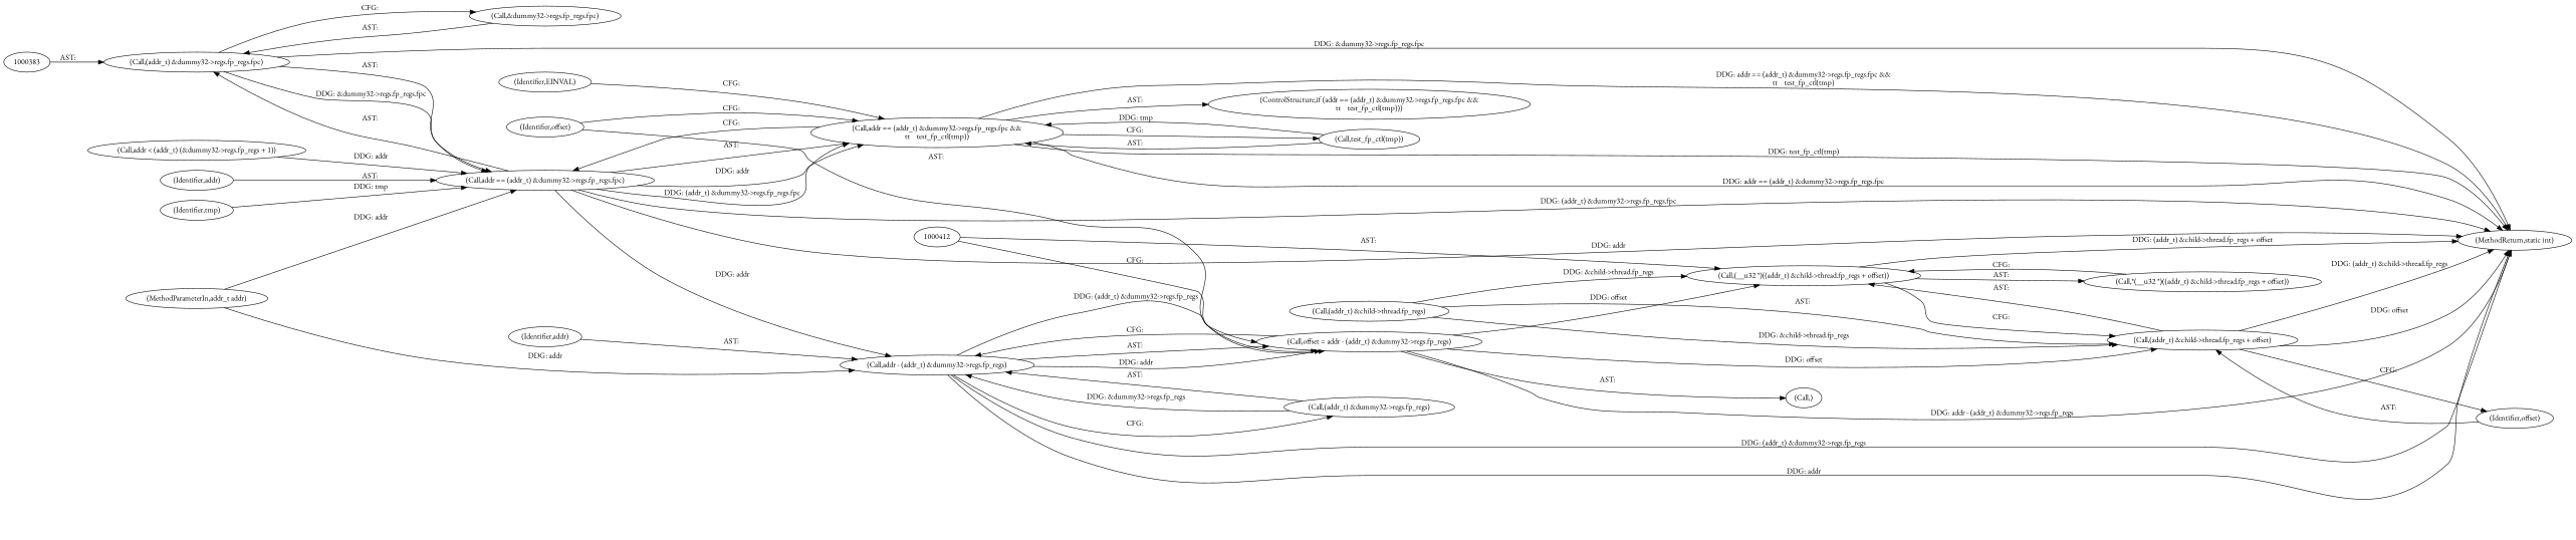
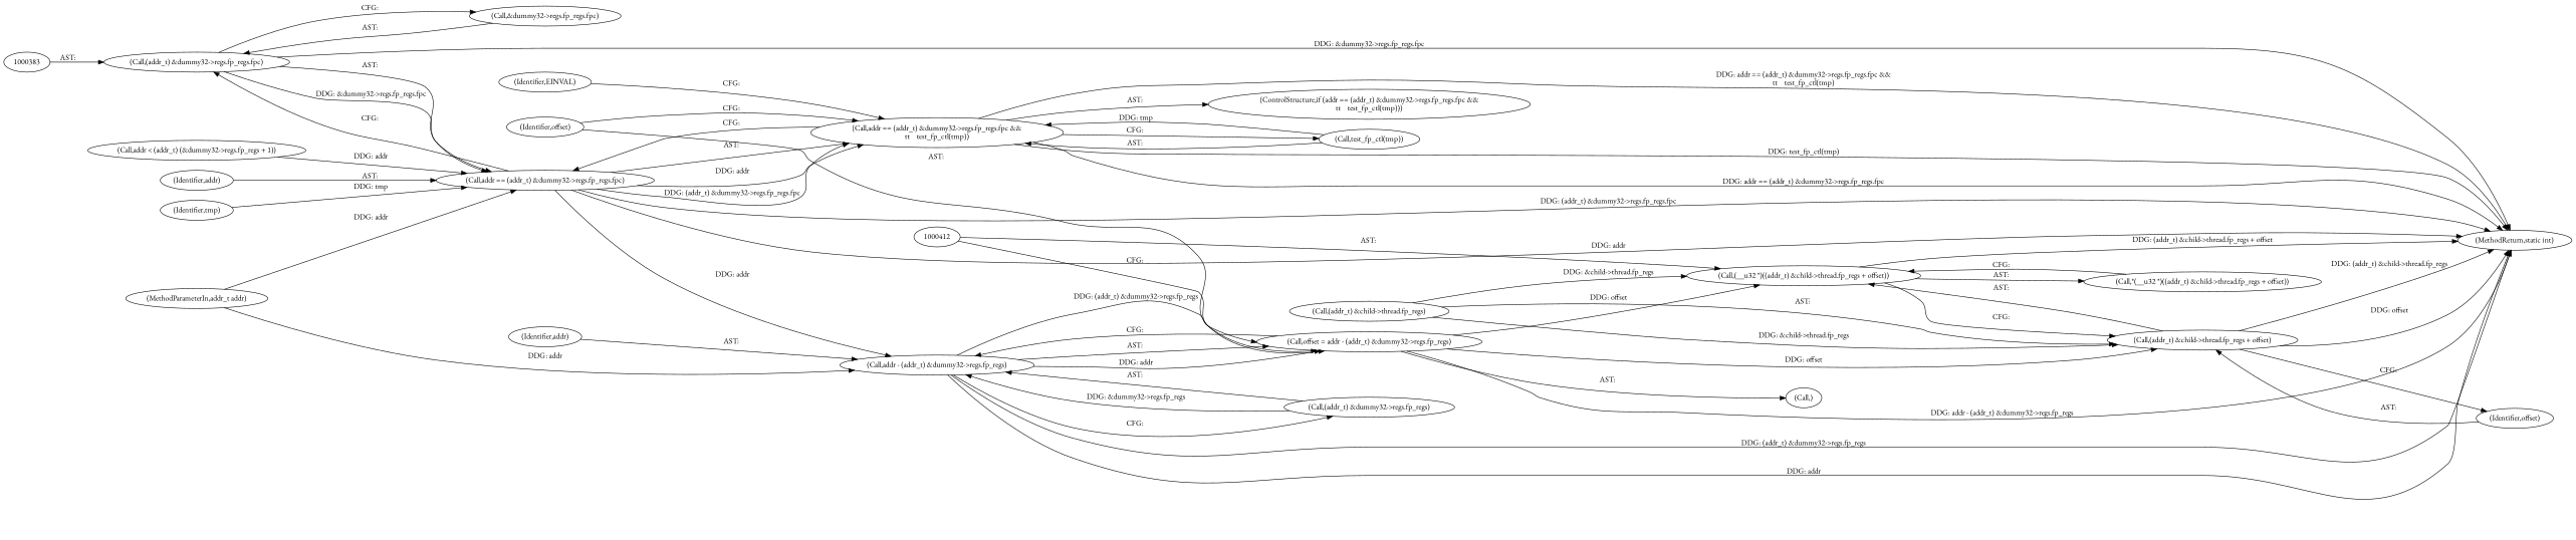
  digraph {
    fontname="EB Garamond"
    rankdir=LR
    node [fontname="EB Garamond"]
    edge [fontname="EB Garamond"]
    n1 [label="(Call,(addr_t) &dummy32->regs.fp_regs.fpc)"]
    n2 [label="(Call,addr == (addr_t) &dummy32->regs.fp_regs.fpc)"]
    n3 [label="(MethodReturn,static int)"]
    n4 [label="(Call,&dummy32->regs.fp_regs.fpc)"]
    n5 [label="(Call,addr == (addr_t) &dummy32->regs.fp_regs.fpc &&\n\t\t    test_fp_ctl(tmp))"]
    n6 [label="(Call,addr - (addr_t) &dummy32->regs.fp_regs)"]
    n7 [label="(ControlStructure,if (addr == (addr_t) &dummy32->regs.fp_regs.fpc &&\n\t\t    test_fp_ctl(tmp)))"]
    n8 [label="(Call,test_fp_ctl(tmp))"]
    n9 [label="(Call,offset = addr - (addr_t) &dummy32->regs.fp_regs)"]
    n10 [label="(Call,(addr_t) &dummy32->regs.fp_regs)"]
    n11 [label="(Call,(__u32 *)((addr_t) &child->thread.fp_regs + offset))"]
    n12 [label="(Call,(addr_t) &child->thread.fp_regs + offset)"]
    n13 [label="(Call,)"]
    n14 [label="(Call,*(__u32 *)((addr_t) &child->thread.fp_regs + offset))"]
    n15 [label="(Identifier,offset)"]
    n16 [label="(Call,(addr_t) &child->thread.fp_regs)"]
    n17 [label="(Call,addr < (addr_t) (&dummy32->regs.fp_regs + 1))"]
    n18 [label="(Identifier,offset)"]
    n19 [label="(Identifier,EINVAL)"]
    n20 [label="(Identifier,addr)"]
    n21 [label="(MethodParameterIn,addr_t addr)"]
    n22 [label="(Identifier,tmp)"]
    n23 [label="(Identifier,addr)"]
    1000383
    1000412
    n1 -> n2 [label="AST: "]
    n1 -> n2 [label="DDG: &dummy32->regs.fp_regs.fpc"]
    n1 -> n3 [label="DDG: &dummy32->regs.fp_regs.fpc"]
    n1 -> n4 [label="CFG: "]
-   n2 -> n1 [label="AST: "]
+   n2 -> n1 [label="CFG: "]
    n2 -> n3 [label="DDG: (addr_t) &dummy32->regs.fp_regs.fpc"]
    n2 -> n3 [label="DDG: addr"]
    n2 -> n5 [label="AST: "]
    n2 -> n5 [label="DDG: addr"]
    n2 -> n5 [label="DDG: (addr_t) &dummy32->regs.fp_regs.fpc"]
    n2 -> n6 [label="DDG: addr"]
    n4 -> n1 [label="AST: "]
    n5 -> n2 [label="CFG: "]
    n5 -> n3 [label="DDG: test_fp_ctl(tmp)"]
    n5 -> n3 [label="DDG: addr == (addr_t) &dummy32->regs.fp_regs.fpc"]
    n5 -> n3 [label="DDG: addr == (addr_t) &dummy32->regs.fp_regs.fpc &&\n\t\t    test_fp_ctl(tmp)"]
    n5 -> n7 [label="AST: "]
    n5 -> n8 [label="CFG: "]
    n6 -> n3 [label="DDG: (addr_t) &dummy32->regs.fp_regs"]
    n6 -> n3 [label="DDG: addr"]
    n6 -> n9 [label="AST: "]
    n6 -> n9 [label="DDG: addr"]
    n6 -> n9 [label="DDG: (addr_t) &dummy32->regs.fp_regs"]
    n6 -> n10 [label="CFG: "]
    n8 -> n5 [label="AST: "]
    n8 -> n5 [label="DDG: tmp"]
    n9 -> n3 [label="DDG: addr - (addr_t) &dummy32->regs.fp_regs"]
    n9 -> n6 [label="CFG: "]
    n9 -> n11 [label="DDG: offset"]
    n9 -> n12 [label="DDG: offset"]
    n9 -> n13 [label="AST: "]
    n10 -> n6 [label="AST: "]
    n10 -> n6 [label="DDG: &dummy32->regs.fp_regs"]
    n11 -> n3 [label="DDG: (addr_t) &child->thread.fp_regs + offset"]
    n11 -> n12 [label="CFG: "]
    n11 -> n14 [label="AST: "]
    n12 -> n3 [label="DDG: (addr_t) &child->thread.fp_regs"]
    n12 -> n3 [label="DDG: offset"]
    n12 -> n11 [label="AST: "]
    n12 -> n15 [label="CFG: "]
    n14 -> n11 [label="CFG: "]
    n15 -> n12 [label="AST: "]
    n16 -> n11 [label="DDG: &child->thread.fp_regs"]
    n16 -> n12 [label="AST: "]
    n16 -> n12 [label="DDG: &child->thread.fp_regs"]
    n17 -> n2 [label="DDG: addr"]
    n18 -> n5 [label="CFG: "]
    n18 -> n9 [label="AST: "]
    n19 -> n5 [label="CFG: "]
    n20 -> n2 [label="AST: "]
    n21 -> n2 [label="DDG: addr"]
    n21 -> n6 [label="DDG: addr"]
    n22 -> n2 [label="DDG: tmp"]
    n23 -> n6 [label="AST: "]
    1000383 -> n1 [label="AST: "]
    1000412 -> n9 [label="CFG: "]
    1000412 -> n11 [label="AST: "]
  }
